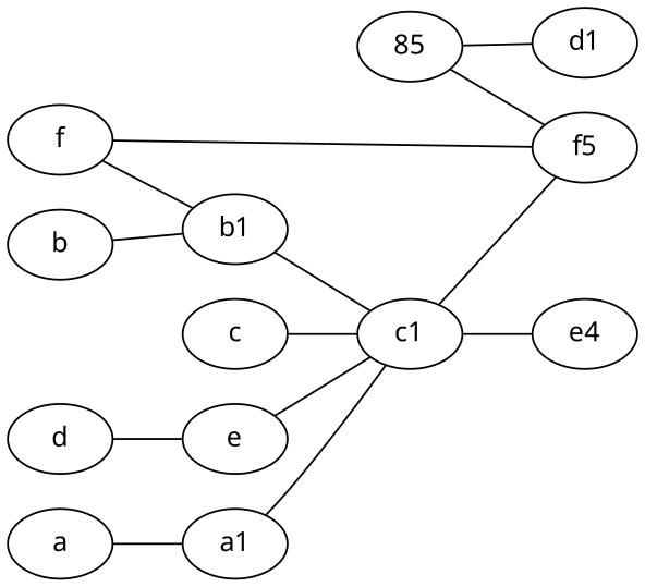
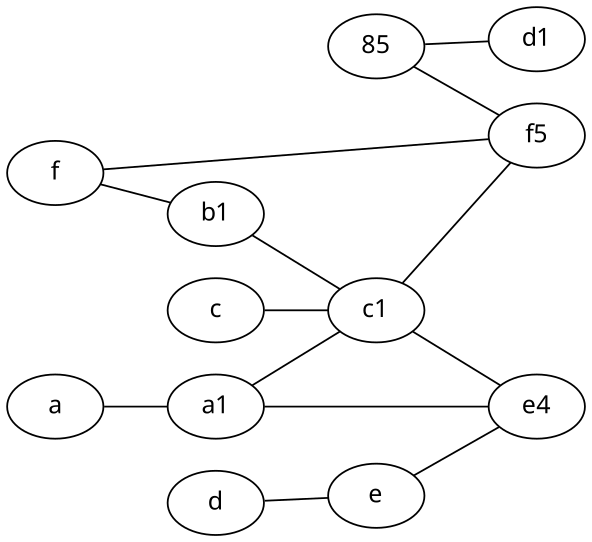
  graph {
    fontname="Noto Sans"
    rankdir=LR
    node [fontname="Noto Sans" labelfontsize=50]
    edge [fontname="Noto Sans"]
    b1
    c1
    n3 [label=f5]
    85
    d1
-   b
    d
    e
    n9 [label=e4]
    a
    a1
    c
    f
    b1 -- c1
    c1 -- n3
    c1 -- n9
    85 -- n3
    85 -- d1
-   b -- b1
    d -- e
-   e -- c1
+   e -- n9
    a -- a1
    a1 -- c1
+   a1 -- n9
    c -- c1
    f -- b1
    f -- n3
  }
